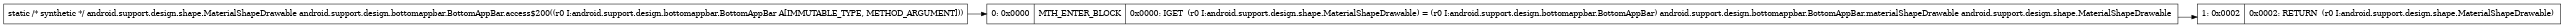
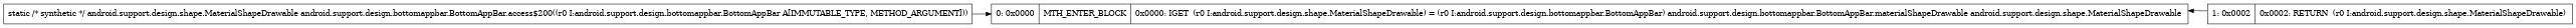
  digraph {
    rankdir=LR
    node [shape=record]
    n1 [label="{0\:\ 0x0000|MTH_ENTER_BLOCK\l|0x0000: IGET  (r0 I:android.support.design.shape.MaterialShapeDrawable) = (r0 I:android.support.design.bottomappbar.BottomAppBar) android.support.design.bottomappbar.BottomAppBar.materialShapeDrawable android.support.design.shape.MaterialShapeDrawable \l}"]
    n2 [label="{1\:\ 0x0002|0x0002: RETURN  (r0 I:android.support.design.shape.MaterialShapeDrawable) \l}"]
    n3 [label="{static \/* synthetic *\/ android.support.design.shape.MaterialShapeDrawable android.support.design.bottomappbar.BottomAppBar.access$200((r0 I:android.support.design.bottomappbar.BottomAppBar A[IMMUTABLE_TYPE, METHOD_ARGUMENT])) }"]
-   n1 -> n2
+   n2 -> n1
    n3 -> n1
  }
